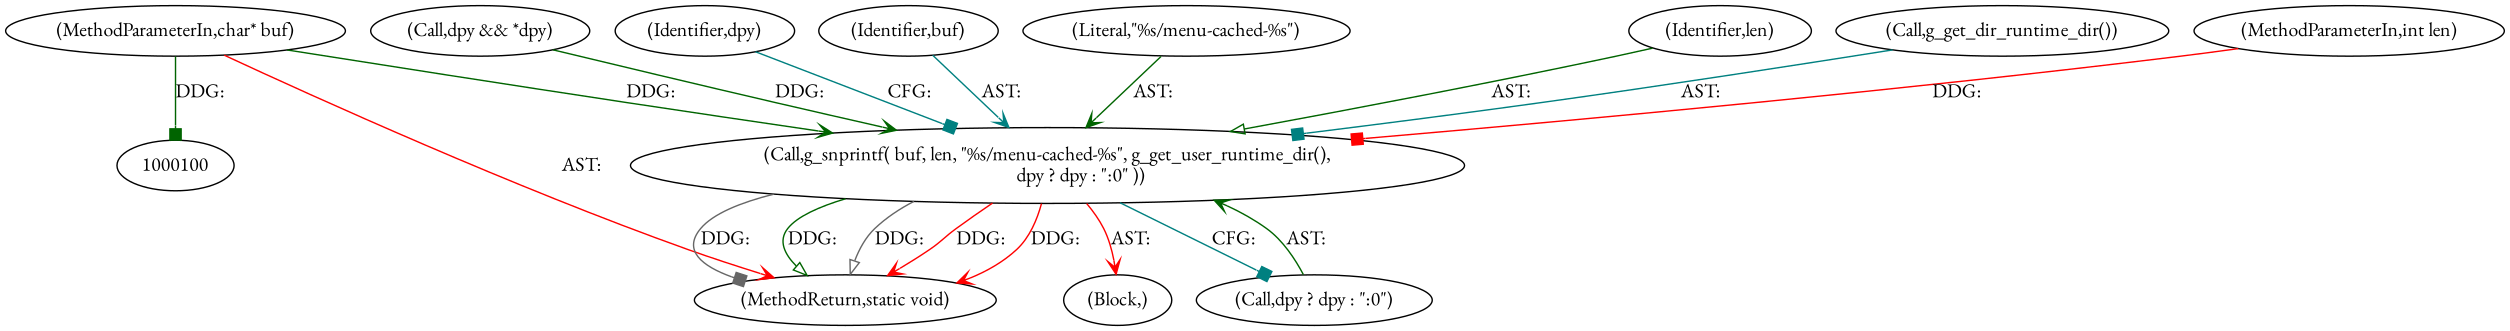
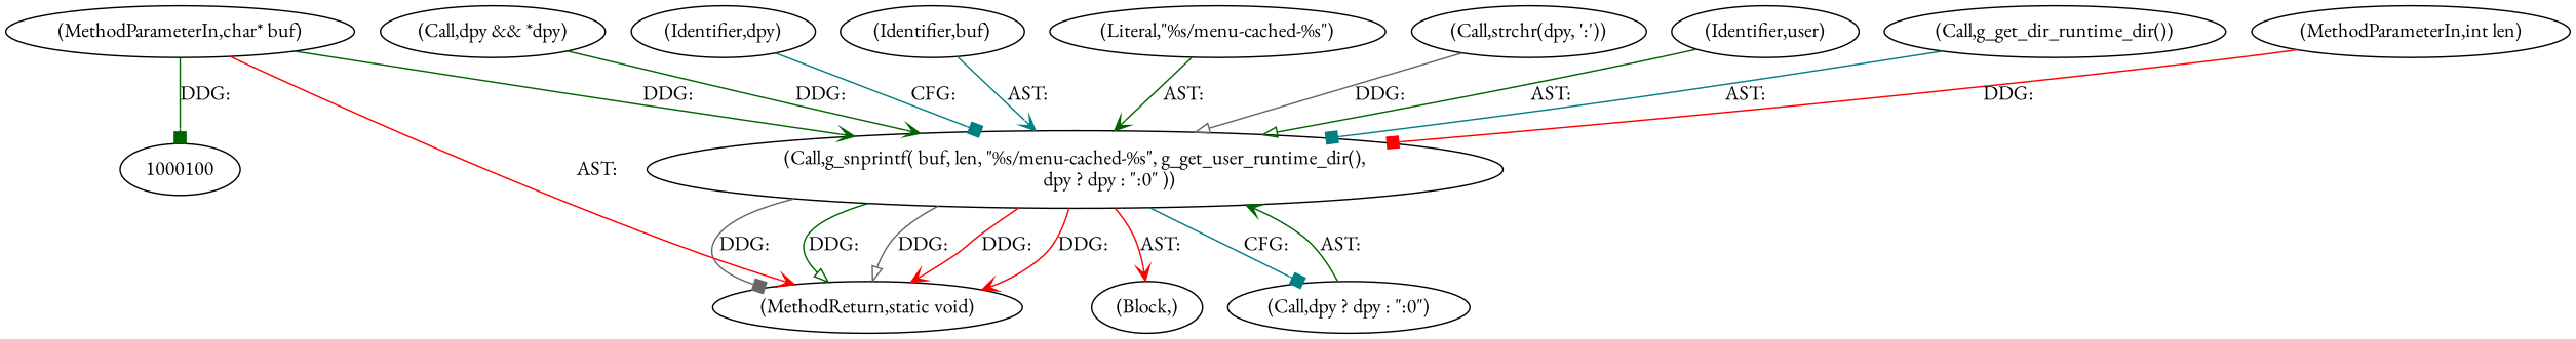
  digraph {
    fontname="EB Garamond"
    node [fontname="EB Garamond"]
    edge [arrowhead=vee color=darkgreen fontname="EB Garamond"]
    n1 [label="(MethodParameterIn,char* buf)"]
    n2 [label="(Call,g_snprintf( buf, len, \"%s/menu-cached-%s\", g_get_user_runtime_dir(),\n                dpy ? dpy : \":0\" ))"]
    n3 [label="(MethodReturn,static void)"]
    1000100
    n5 [label="(Block,)"]
    n6 [label="(Call,dpy ? dpy : \":0\")"]
    n7 [label="(Call,dpy && *dpy)"]
    n8 [label="(Identifier,dpy)"]
    n9 [label="(Identifier,buf)"]
    n10 [label="(Literal,\"%s/menu-cached-%s\")"]
-   n12 [label="(Identifier,len)"]
+   n11 [label="(Call,strchr(dpy, ':'))"]
+   n12 [label="(Identifier,user)"]
    n13 [label="(Call,g_get_dir_runtime_dir())"]
    n14 [label="(MethodParameterIn,int len)"]
    n1 -> n2 [label="DDG: "]
    n1 -> n3 [color=red label="AST: "]
    n1 -> 1000100 [arrowhead=box label="DDG: "]
    n2 -> n3 [color=red label="DDG: "]
    n2 -> n3 [arrowhead=box color=gray40 label="DDG: "]
    n2 -> n3 [arrowhead=onormal label="DDG: "]
    n2 -> n3 [arrowhead=onormal color=gray40 label="DDG: "]
    n2 -> n3 [color=red label="DDG: "]
    n2 -> n5 [color=red label="AST: "]
    n2 -> n6 [arrowhead=box color=teal label="CFG: "]
    n6 -> n2 [label="AST: "]
    n7 -> n2 [label="DDG: "]
    n8 -> n2 [arrowhead=box color=teal label="CFG: "]
    n9 -> n2 [color=teal label="AST: "]
    n10 -> n2 [label="AST: "]
+   n11 -> n2 [arrowhead=onormal color=gray40 label="DDG: "]
    n12 -> n2 [arrowhead=onormal label="AST: "]
    n13 -> n2 [arrowhead=box color=teal label="AST: "]
    n14 -> n2 [arrowhead=box color=red label="DDG: "]
  }
